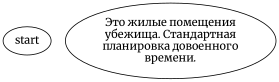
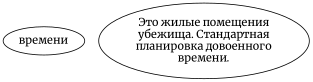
  digraph {
    fontname=Merriweather
    node [color="#000000" fillcolor="#FFFFFF" style=filled fontname=Merriweather]
-   start
+   start [label="времени"]
    n2 [label="Это жилые помещения\nубежища. Стандартная\nпланировка довоенного\nвремени."]
  }
